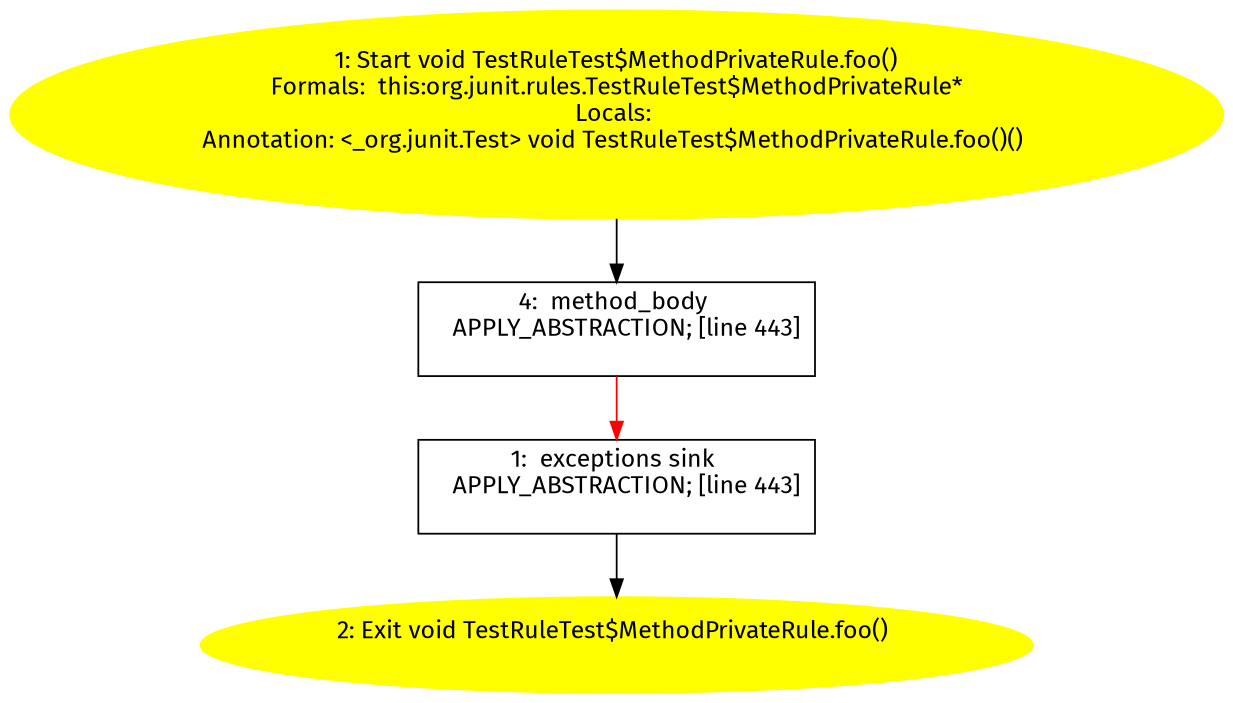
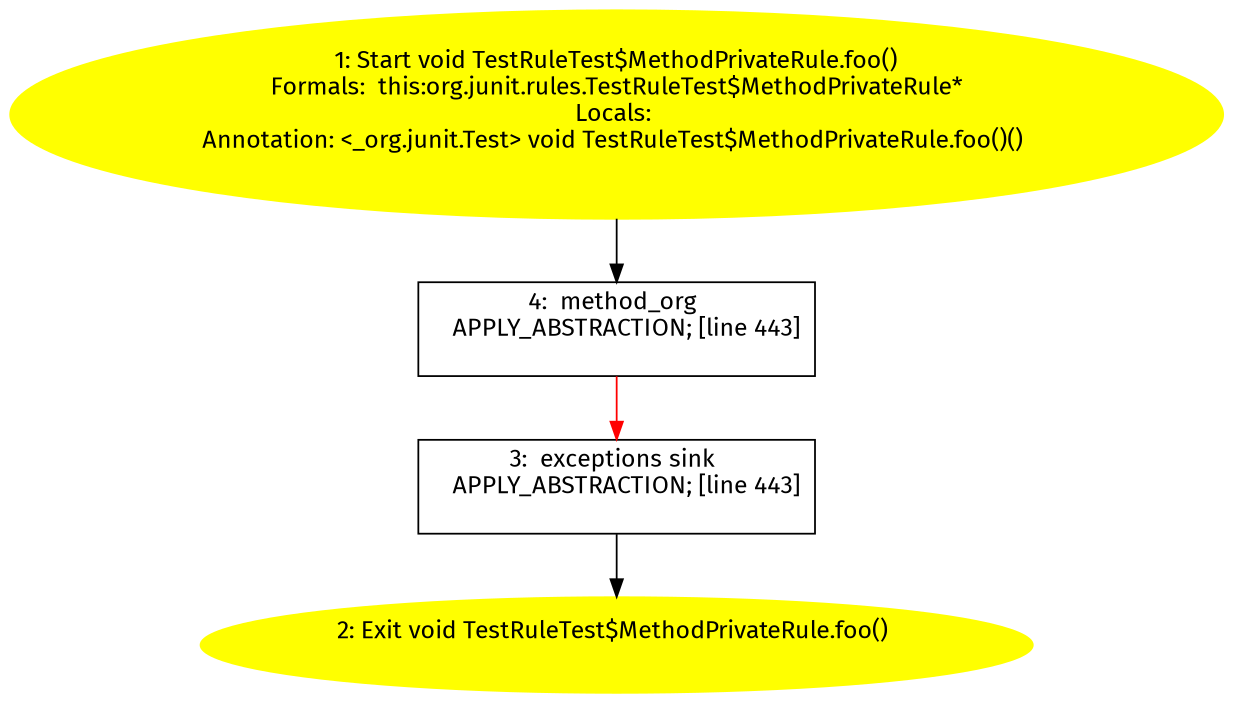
  digraph {
    fontname="Fira Sans"
    node [fontname="Fira Sans"]
    edge [fontname="Fira Sans"]
    n1 [color=yellow label="1: Start void TestRuleTest$MethodPrivateRule.foo()\nFormals:  this:org.junit.rules.TestRuleTest$MethodPrivateRule*\nLocals: \nAnnotation: <_org.junit.Test> void TestRuleTest$MethodPrivateRule.foo()() \n  " style=filled]
-   n2 [label="4:  method_body \n   APPLY_ABSTRACTION; [line 443]\n " shape=box]
-   n3 [label="1:  exceptions sink \n   APPLY_ABSTRACTION; [line 443]\n " shape=box]
+   n2 [label="4:  method_org \n   APPLY_ABSTRACTION; [line 443]\n " shape=box]
+   n3 [label="3:  exceptions sink \n   APPLY_ABSTRACTION; [line 443]\n " shape=box]
    n4 [color=yellow label="2: Exit void TestRuleTest$MethodPrivateRule.foo() \n  " style=filled]
    n1 -> n2
    n2 -> n3 [color=red]
    n3 -> n4
  }
